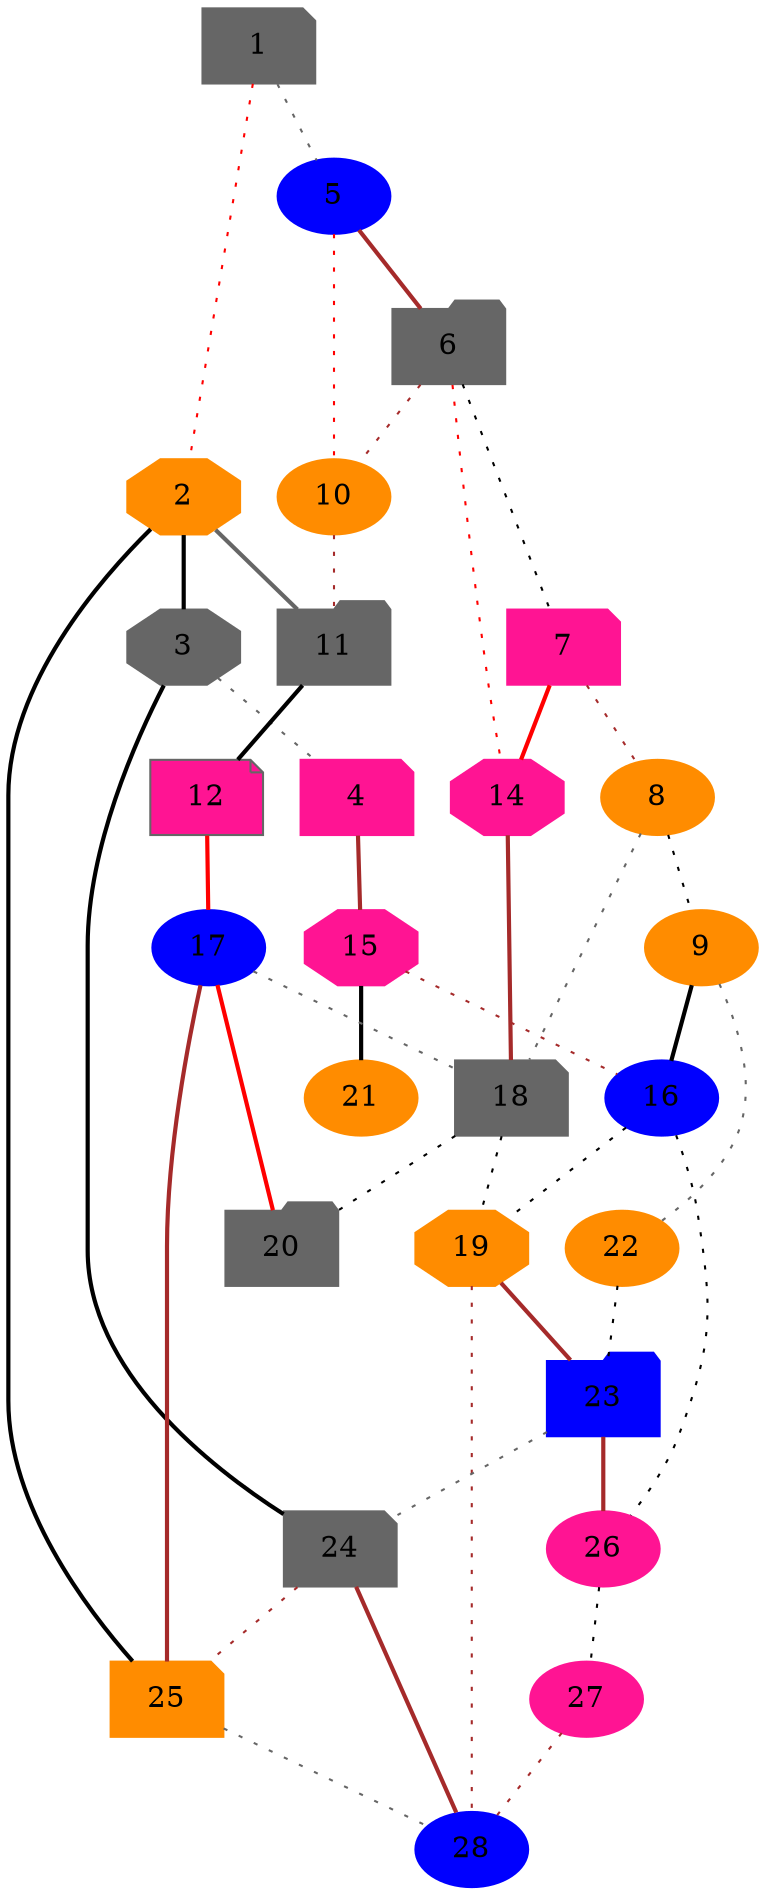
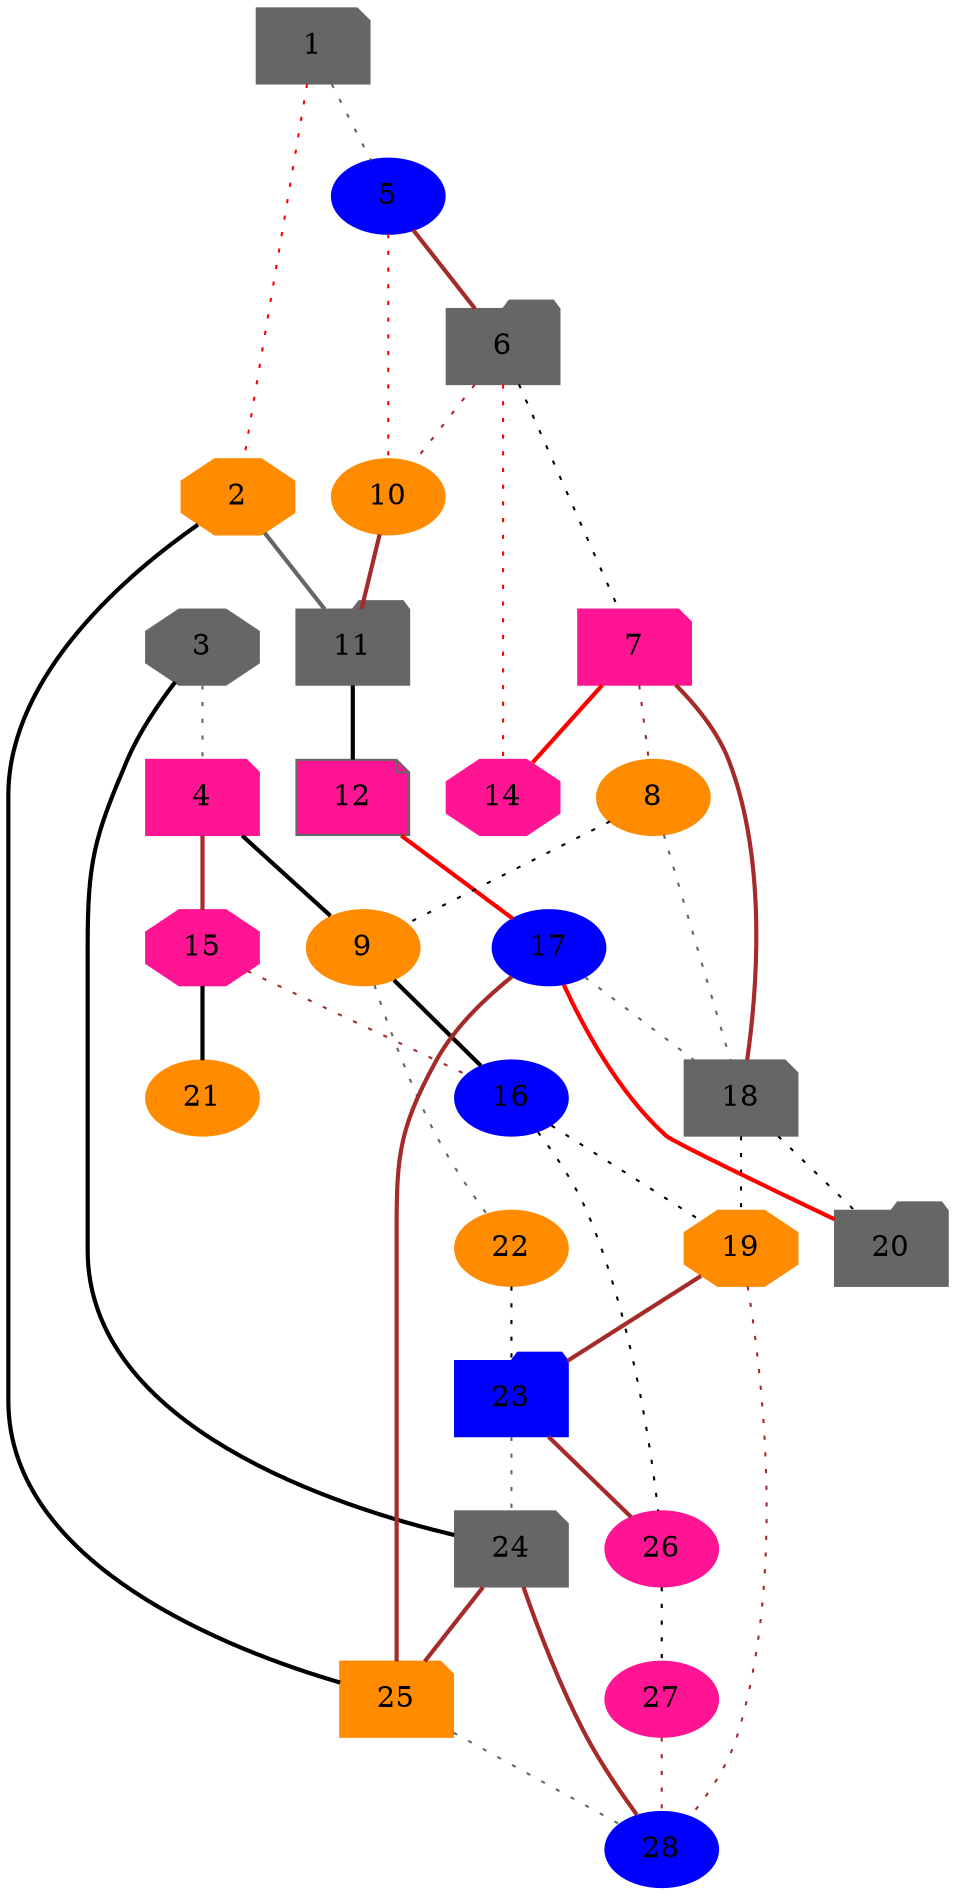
  graph {
    node [color=gray40 shape=ellipse style=filled]
    edge [color=black style=dotted weight=1.0]
    1 [shape=note]
    2 [color=darkorange shape=octagon]
    5 [color=blue]
    3 [shape=octagon]
    11 [shape=folder]
    25 [color=darkorange shape=note]
    6 [shape=folder]
    10 [color=darkorange]
    4 [color=deeppink shape=note]
    24 [shape=note]
    12 [fillcolor=deeppink shape=note]
    28 [color=blue]
    9 [color=darkorange]
    15 [color=deeppink shape=octagon]
    16 [color=blue]
    22 [color=darkorange]
    21 [color=darkorange]
    7 [color=deeppink shape=note]
    14 [color=deeppink shape=octagon]
    8 [color=darkorange]
    18 [shape=note]
    19 [color=darkorange shape=octagon]
    20 [shape=folder]
    26 [color=deeppink]
    17 [color=blue]
    23 [color=blue shape=folder]
    27 [color=deeppink]
    1 -- 2 [color=red]
    1 -- 5 [color=gray40]
-   2 -- 3 [style=bold]
    2 -- 11 [color=gray40 style=bold]
    2 -- 25 [style=bold]
    5 -- 6 [color=brown style=bold]
    5 -- 10 [color=red]
    3 -- 4 [color=gray40 weight=2.0]
    3 -- 24 [style=bold]
    11 -- 12 [style=bold]
    25 -- 28 [color=gray40]
    6 -- 10 [color=brown]
    6 -- 7
    6 -- 14 [color=red]
-   10 -- 11 [color=brown]
+   10 -- 11 [color=brown style=bold]
+   4 -- 9 [style=bold]
    4 -- 15 [color=brown style=bold]
-   24 -- 25 [color=brown]
+   24 -- 25 [color=brown style=bold]
    24 -- 28 [color=brown style=bold]
    12 -- 17 [color=red style=bold]
    9 -- 16 [style=bold]
    9 -- 22 [color=gray40]
    15 -- 16 [color=brown]
    15 -- 21 [style=bold weight=2.0]
    16 -- 19
    16 -- 26
    22 -- 23 [weight=2.0]
    7 -- 14 [color=red style=bold]
    7 -- 8 [color=brown]
-   14 -- 18 [color=brown style=bold]
+   7 -- 18 [color=brown style=bold]
    8 -- 9
    8 -- 18 [color=gray40]
    18 -- 19 [weight=2.0]
    18 -- 20
    19 -- 28 [color=brown weight=2.0]
    19 -- 23 [color=brown style=bold]
    26 -- 27
    17 -- 25 [color=brown style=bold weight=2.0]
    17 -- 18 [color=gray40]
    17 -- 20 [color=red style=bold weight=2.0]
    23 -- 24 [color=gray40]
    23 -- 26 [color=brown style=bold weight=2.0]
    27 -- 28 [color=brown weight=2.0]
  }
